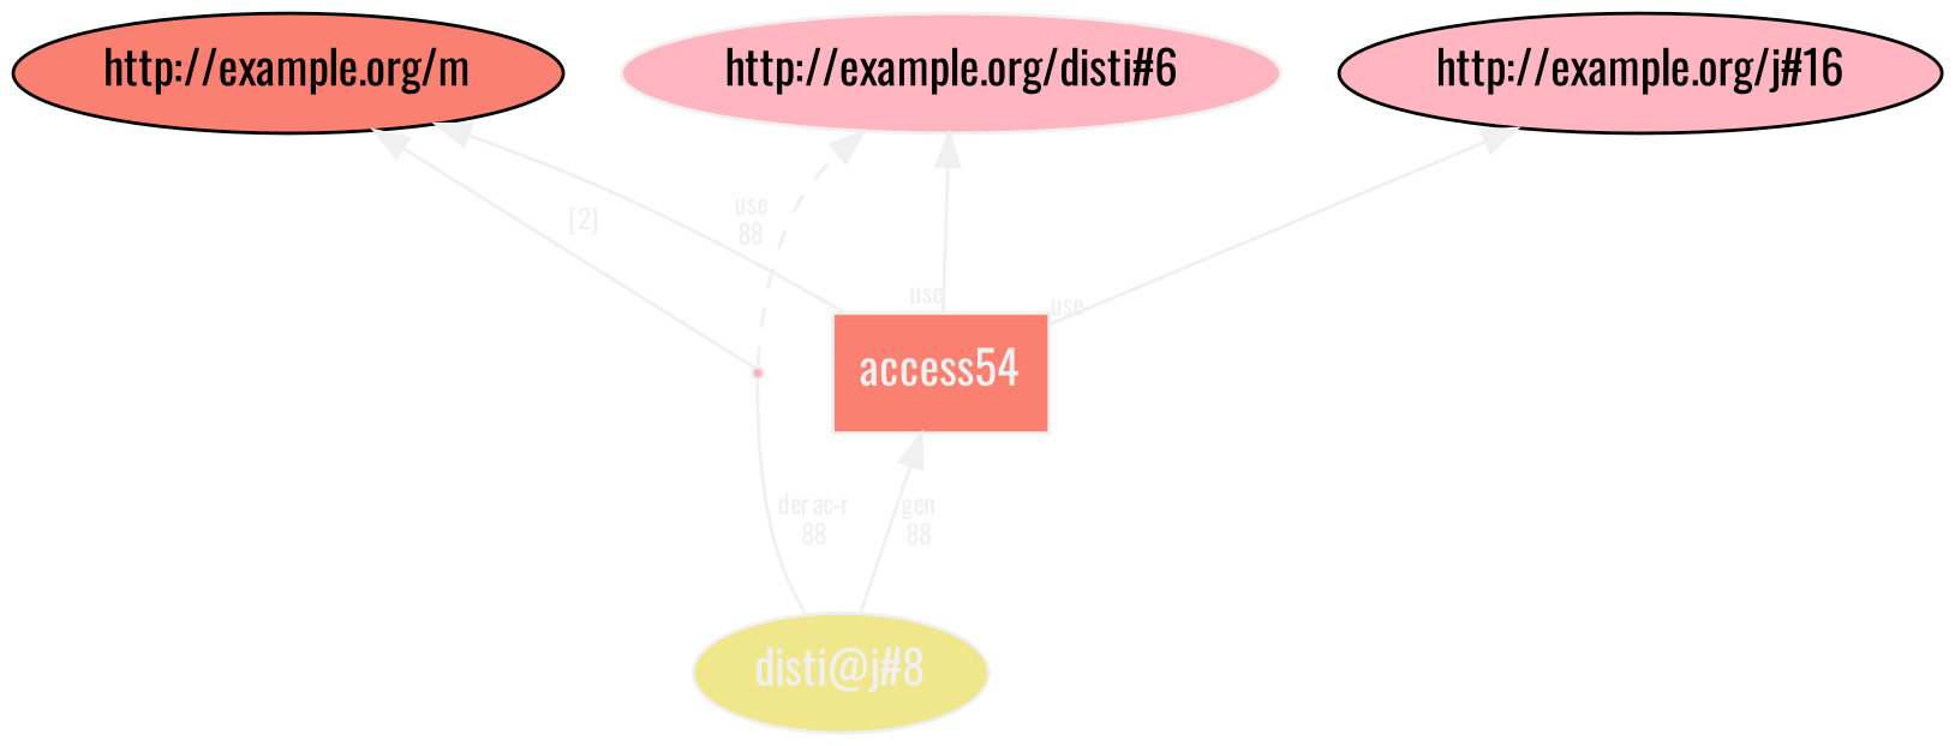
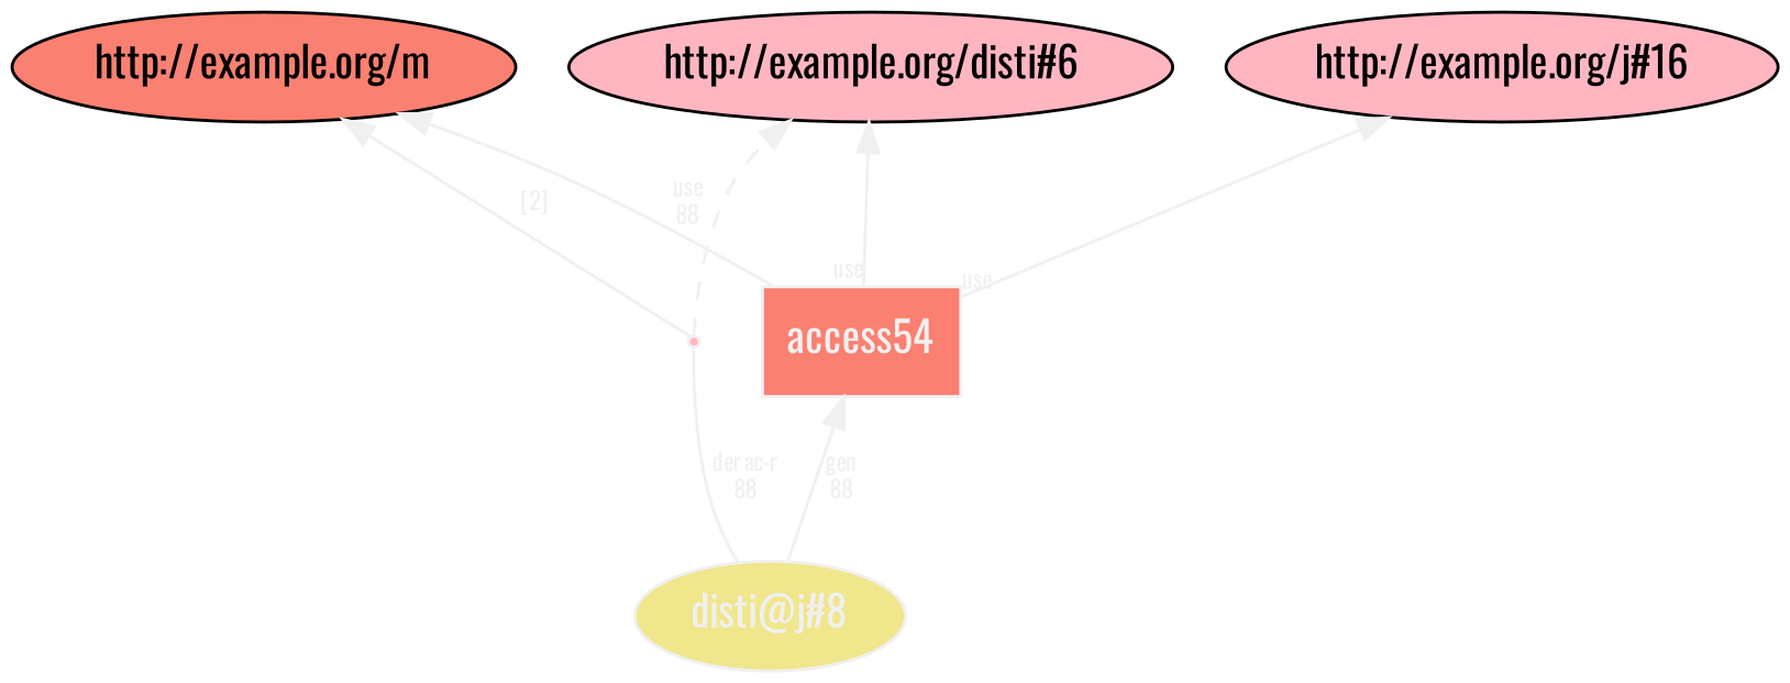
  digraph {
    rankdir=BT
    fontname=Oswald
    node [fillcolor=lightpink style=filled fontname=Oswald]
    edge [angle=60.0 color="#F0F0F0" distance=1.5 fontcolor="#F0F0F0" fontsize=8 rotation=20 fontname=Oswald]
    n1 [color="#F0F0F0" fillcolor=khaki fontcolor="#F0F0F0" label="disti@j#8"]
    n2 [color="#F0F0F0" fillcolor=salmon fontcolor="#F0F0F0" label=access54 shape=polygon sides=4]
    bn0 [color="#F0F0F0" fontcolor="#F0F0F0" shape=point]
-   "http://example.org/disti#6" [color="#F0F0F0"]
+   "http://example.org/disti#6"
    "http://example.org/m" [fillcolor=salmon]
    "http://example.org/j#16"
    n1 -> n2 [label="gen\n88"]
    n1 -> bn0 [arrowhead=none label="der ac-r\n88"]
    n2 -> "http://example.org/disti#6" [labelangle=60.0 labeldistance=1.5 labelfontsize=8 taillabel=use angle="" distance="" fontsize=""]
    n2 -> "http://example.org/m" [label="use\n88"]
    n2 -> "http://example.org/j#16" [labelangle=60.0 labeldistance=1.5 labelfontsize=8 taillabel=use angle="" distance="" fontsize=""]
    bn0 -> "http://example.org/disti#6" [style=dashed angle="" distance="" fontsize="" rotation=""]
    bn0 -> "http://example.org/m" [label="[2]"]
  }
